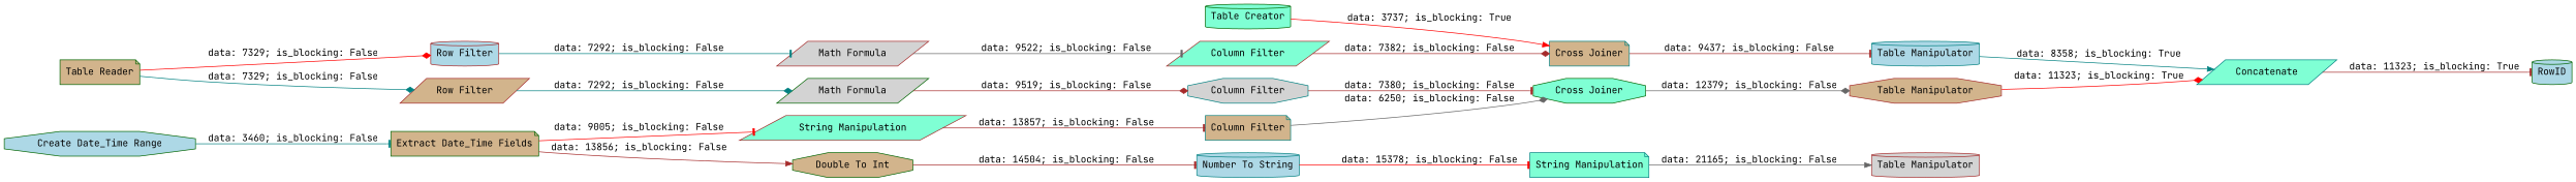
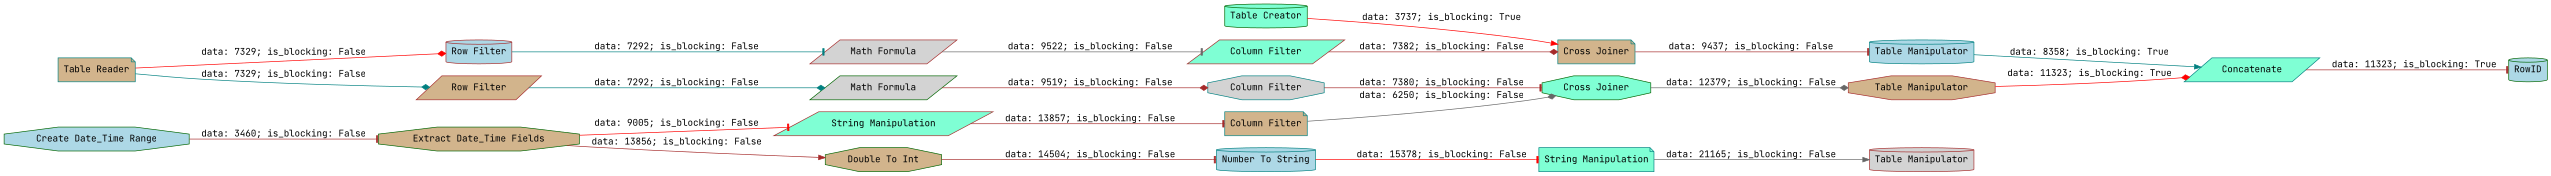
  digraph {
    fontname="JetBrains Mono"
    rankdir=LR
    node [color=darkgreen fillcolor=tan fontname="JetBrains Mono" shape=cylinder style=filled]
    edge [arrowhead=tee color=brown fontname="JetBrains Mono"]
    n1 [color=teal fillcolor=aquamarine label="String Manipulation" shape=note]
    n2 [color=brown fillcolor=lightgrey label="Table Manipulator"]
    n3 [color=brown fillcolor=lightgrey label="Math Formula" shape=parallelogram]
    n4 [color=brown fillcolor=aquamarine label="Column Filter" shape=parallelogram]
    n5 [color=teal label="Cross Joiner" shape=note]
    n6 [fillcolor=lightblue label="Create Date_Time Range" shape=octagon]
-   n7 [label="Extract Date_Time Fields" shape=note]
+   n7 [label="Extract Date_Time Fields" shape=octagon]
    n8 [color=brown fillcolor=aquamarine label="String Manipulation" shape=parallelogram]
    n9 [label="Double To Int" shape=octagon]
    n10 [color=teal fillcolor=aquamarine label=Concatenate shape=parallelogram]
    n11 [fillcolor=lightblue label=RowID]
    n12 [color=teal fillcolor=lightblue label="Table Manipulator"]
    n13 [color=brown label="Row Filter" shape=parallelogram]
    n14 [fillcolor=lightgrey label="Math Formula" shape=parallelogram]
    n15 [color=teal fillcolor=lightgrey label="Column Filter" shape=octagon]
    n16 [fillcolor=aquamarine label="Cross Joiner" shape=octagon]
    n17 [color=teal label="Column Filter" shape=note]
    n18 [color=brown label="Table Manipulator" shape=octagon]
    n19 [fillcolor=aquamarine label="Table Creator"]
-   n20 [label="Table Reader" shape=note]
+   n20 [color=teal label="Table Reader" shape=note]
    n21 [color=brown fillcolor=lightblue label="Row Filter"]
    n22 [color=teal fillcolor=lightblue label="Number To String"]
    n1 -> n2 [arrowhead=normal color=gray40 label="data: 21165; is_blocking: False"]
    n3 -> n4 [color=gray40 label="data: 9522; is_blocking: False"]
    n4 -> n5 [arrowhead=diamond label="data: 7382; is_blocking: False"]
    n5 -> n12 [label="data: 9437; is_blocking: False"]
-   n6 -> n7 [color=teal label="data: 3460; is_blocking: False"]
+   n6 -> n7 [label="data: 3460; is_blocking: False"]
    n7 -> n8 [color=red label="data: 9005; is_blocking: False"]
    n7 -> n9 [arrowhead=normal label="data: 13856; is_blocking: False"]
    n8 -> n17 [label="data: 13857; is_blocking: False"]
    n9 -> n22 [label="data: 14504; is_blocking: False"]
    n10 -> n11 [label="data: 11323; is_blocking: True"]
    n12 -> n10 [arrowhead=normal color=teal label="data: 8358; is_blocking: True"]
    n13 -> n14 [arrowhead=diamond color=teal label="data: 7292; is_blocking: False"]
    n14 -> n15 [arrowhead=diamond label="data: 9519; is_blocking: False"]
    n15 -> n16 [label="data: 7380; is_blocking: False"]
    n16 -> n18 [arrowhead=diamond color=gray40 label="data: 12379; is_blocking: False"]
    n17 -> n16 [arrowhead=diamond color=gray40 label="data: 6250; is_blocking: False"]
    n18 -> n10 [arrowhead=diamond color=red label="data: 11323; is_blocking: True"]
    n19 -> n5 [arrowhead=normal color=red label="data: 3737; is_blocking: True"]
    n20 -> n13 [arrowhead=diamond color=teal label="data: 7329; is_blocking: False"]
    n20 -> n21 [arrowhead=diamond color=red label="data: 7329; is_blocking: False"]
    n21 -> n3 [color=teal label="data: 7292; is_blocking: False"]
    n22 -> n1 [color=red label="data: 15378; is_blocking: False"]
  }
